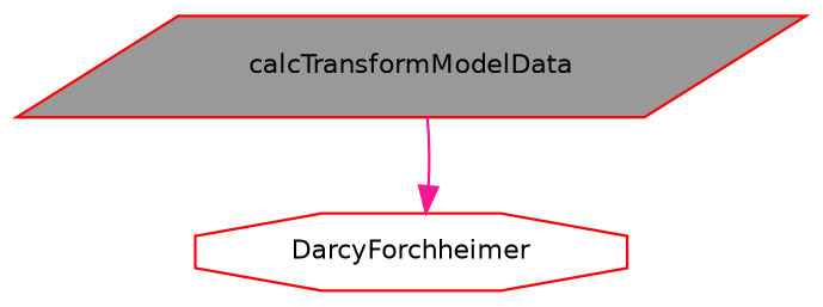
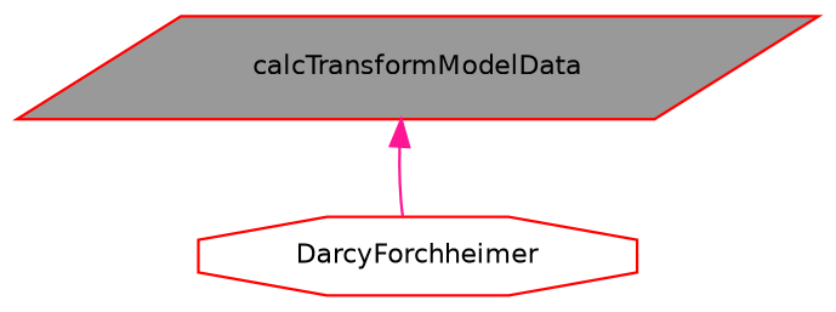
  digraph {
    rankdir=TB
    node [color=red fontname=Helvetica fontsize=10 style=filled]
    n1 [fillcolor=grey60 fontcolor=black height=0.2 label=calcTransformModelData shape=parallelogram width=0.4]
    n2 [fillcolor=white height=0.2 label=DarcyForchheimer shape=octagon width=0.4]
-   n2 -> n1 [color=deeppink dir=back fontname=Helvetica fontsize=10 labelfontname=Helvetica labelfontsize=10 style=solid]
+   n1 -> n2 [color=deeppink dir=back fontname=Helvetica fontsize=10 labelfontname=Helvetica labelfontsize=10 style=solid]
  }
